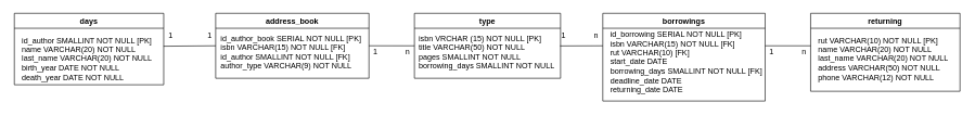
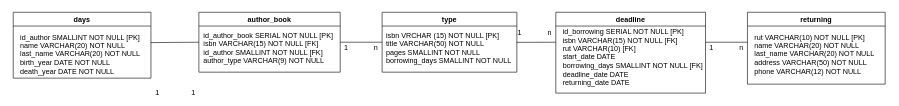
  <mxCell id="0" />
  <mxCell id="1" parent="0" />
  <mxCell id="2" value="days" style="swimlane;fillColor=none;" parent="1" vertex="1"><mxGeometry x="20" y="20" width="230" height="110" as="geometry" /></mxCell>
  <mxCell id="3" value="id_author SMALLINT NOT NULL [PK]&lt;br&gt;name VARCHAR(20) NOT NULL&lt;br&gt;last_name VARCHAR(20) NOT NULL&lt;br&gt;birth_year DATE NOT NULL&lt;br&gt;death_year DATE NOT NULL" style="text;html=1;align=left;verticalAlign=middle;resizable=0;points=[];autosize=1;strokeColor=none;fillColor=none;" parent="2" vertex="1"><mxGeometry x="10" y="30" width="220" height="80" as="geometry" /></mxCell>
  <mxCell id="4" value="type" style="swimlane;fillColor=none;align=center;" parent="1" vertex="1"><mxGeometry x="636" y="20" width="225" height="100" as="geometry" /></mxCell>
  <mxCell id="5" value="&lt;span&gt;isbn VRCHAR (15) NOT NULL [PK]&lt;br&gt;title VARCHAR(50) NOT NULL&lt;br&gt;pages SMALLINT NOT NULL&lt;br&gt;borrowing_days SMALLINT NOT NULL&lt;br&gt;&lt;/span&gt;" style="text;html=1;align=left;verticalAlign=middle;resizable=0;points=[];autosize=1;strokeColor=none;fillColor=none;" parent="4" vertex="1"><mxGeometry x="5" y="30" width="220" height="60" as="geometry" /></mxCell>
- <mxCell id="6" value="borrowings" style="swimlane;fillColor=none;align=center;" parent="1" vertex="1"><mxGeometry x="926" y="20" width="250" height="135" as="geometry" /></mxCell>
+ <mxCell id="6" value="deadline" style="swimlane;fillColor=none;align=center;" parent="1" vertex="1"><mxGeometry x="926" y="20" width="250" height="135" as="geometry" /></mxCell>
  <mxCell id="7" value="id_borrowing SERIAL NOT NULL [PK]&lt;br&gt;isbn VARCHAR(15) NOT NULL [FK]&lt;br&gt;rut VARCHAR(10) [FK]&lt;br&gt;start_date DATE&lt;br&gt;borrowing_days SMALLINT NOT NULL [FK]&lt;br&gt;deadline_date DATE&lt;br&gt;returning_date DATE" style="text;html=1;align=left;verticalAlign=middle;resizable=0;points=[];autosize=1;strokeColor=none;fillColor=none;" parent="6" vertex="1"><mxGeometry x="10" y="25" width="250" height="100" as="geometry" /></mxCell>
  <mxCell id="8" value="returning" style="swimlane;fillColor=none;align=center;" parent="1" vertex="1"><mxGeometry x="1246" y="20" width="230" height="120" as="geometry" /></mxCell>
  <mxCell id="9" value="rut VARCHAR(10) NOT NULL [PK]&lt;br&gt;name VARCHAR(20) NOT NULL&lt;br&gt;last_name VARCHAR(20) NOT NULL&lt;br&gt;address VARCHAR(50) NOT NULL&lt;br&gt;phone VARCHAR(12) NOT NULL" style="text;html=1;align=left;verticalAlign=middle;resizable=0;points=[];autosize=1;strokeColor=none;fillColor=none;" parent="8" vertex="1"><mxGeometry x="10" y="30" width="220" height="80" as="geometry" /></mxCell>
- <mxCell id="10" value="address_book" style="swimlane;fillColor=none;" parent="1" vertex="1"><mxGeometry x="330" y="20" width="236" height="100" as="geometry" /></mxCell>
+ <mxCell id="10" value="author_book" style="swimlane;fillColor=none;" parent="1" vertex="1"><mxGeometry x="330" y="20" width="236" height="100" as="geometry" /></mxCell>
  <mxCell id="11" value="id_author_book SERIAL NOT NULL [PK]&lt;br&gt;isbn VARCHAR(15) NOT NULL [FK]&lt;br&gt;id_author SMALLINT NOT NULL [FK]&lt;br&gt;author_type VARCHAR(9) NOT NULL" style="text;html=1;align=left;verticalAlign=middle;resizable=0;points=[];autosize=1;strokeColor=none;fillColor=none;" parent="10" vertex="1"><mxGeometry x="6" y="30" width="230" height="60" as="geometry" /></mxCell>
  <mxCell id="12" value="" style="endArrow=none;html=1;rounded=0;entryX=0;entryY=0.5;entryDx=0;entryDy=0;exitX=0.999;exitY=0.258;exitDx=0;exitDy=0;exitPerimeter=0;" parent="1" source="3" target="10" edge="1"><mxGeometry width="50" height="50" relative="1" as="geometry"><mxPoint x="286" y="70" as="sourcePoint" /><mxPoint x="176" y="20" as="targetPoint" /></mxGeometry></mxCell>
  <mxCell id="13" value="" style="endArrow=none;html=1;rounded=0;entryX=0;entryY=0.5;entryDx=0;entryDy=0;exitX=1;exitY=0.333;exitDx=0;exitDy=0;exitPerimeter=0;" parent="1" source="11" target="4" edge="1"><mxGeometry width="50" height="50" relative="1" as="geometry"><mxPoint x="596" y="70" as="sourcePoint" /><mxPoint x="566" y="20" as="targetPoint" /></mxGeometry></mxCell>
  <mxCell id="14" value="" style="endArrow=none;html=1;rounded=0;exitX=0.997;exitY=0.337;exitDx=0;exitDy=0;exitPerimeter=0;" parent="1" source="5" edge="1"><mxGeometry width="50" height="50" relative="1" as="geometry"><mxPoint x="856" y="70" as="sourcePoint" /><mxPoint x="926" y="70" as="targetPoint" /></mxGeometry></mxCell>
  <mxCell id="15" value="" style="endArrow=none;html=1;rounded=0;" parent="1" edge="1"><mxGeometry width="50" height="50" relative="1" as="geometry"><mxPoint x="1176" y="70" as="sourcePoint" /><mxPoint x="1246" y="70" as="targetPoint" /></mxGeometry></mxCell>
- <mxCell id="16" value="1&amp;nbsp; &amp;nbsp; &amp;nbsp; &amp;nbsp; &amp;nbsp; &amp;nbsp; &amp;nbsp; &amp;nbsp; 1" style="text;html=1;strokeColor=none;fillColor=none;align=center;verticalAlign=middle;whiteSpace=wrap;rounded=0;" parent="1" vertex="1"><mxGeometry x="256" y="40" width="70" height="30" as="geometry" /></mxCell>
+ <mxCell id="16" value="1&amp;nbsp; &amp;nbsp; &amp;nbsp; &amp;nbsp; &amp;nbsp; &amp;nbsp; &amp;nbsp; &amp;nbsp; 1" style="text;html=1;strokeColor=none;fillColor=none;align=center;verticalAlign=middle;whiteSpace=wrap;rounded=0;" parent="1" vertex="1"><mxGeometry x="256" y="140" width="70" height="30" as="geometry" /></mxCell>
  <mxCell id="17" value="1&amp;nbsp; &amp;nbsp; &amp;nbsp; &amp;nbsp; &amp;nbsp; &amp;nbsp; &amp;nbsp;n" style="text;html=1;strokeColor=none;fillColor=none;align=center;verticalAlign=middle;whiteSpace=wrap;rounded=0;" parent="1" vertex="1"><mxGeometry x="856" y="40" width="70" height="30" as="geometry" /></mxCell>
  <mxCell id="18" value="1&amp;nbsp; &amp;nbsp; &amp;nbsp; &amp;nbsp; &amp;nbsp; &amp;nbsp; &amp;nbsp;n" style="text;html=1;strokeColor=none;fillColor=none;align=center;verticalAlign=middle;whiteSpace=wrap;rounded=0;" parent="1" vertex="1"><mxGeometry x="1176" y="65" width="70" height="30" as="geometry" /></mxCell>
  <mxCell id="19" value="1&amp;nbsp; &amp;nbsp; &amp;nbsp; &amp;nbsp; &amp;nbsp; &amp;nbsp; &amp;nbsp;n" style="text;html=1;strokeColor=none;fillColor=none;align=center;verticalAlign=middle;whiteSpace=wrap;rounded=0;" vertex="1" parent="1"><mxGeometry x="566" y="65" width="70" height="30" as="geometry" /></mxCell>
